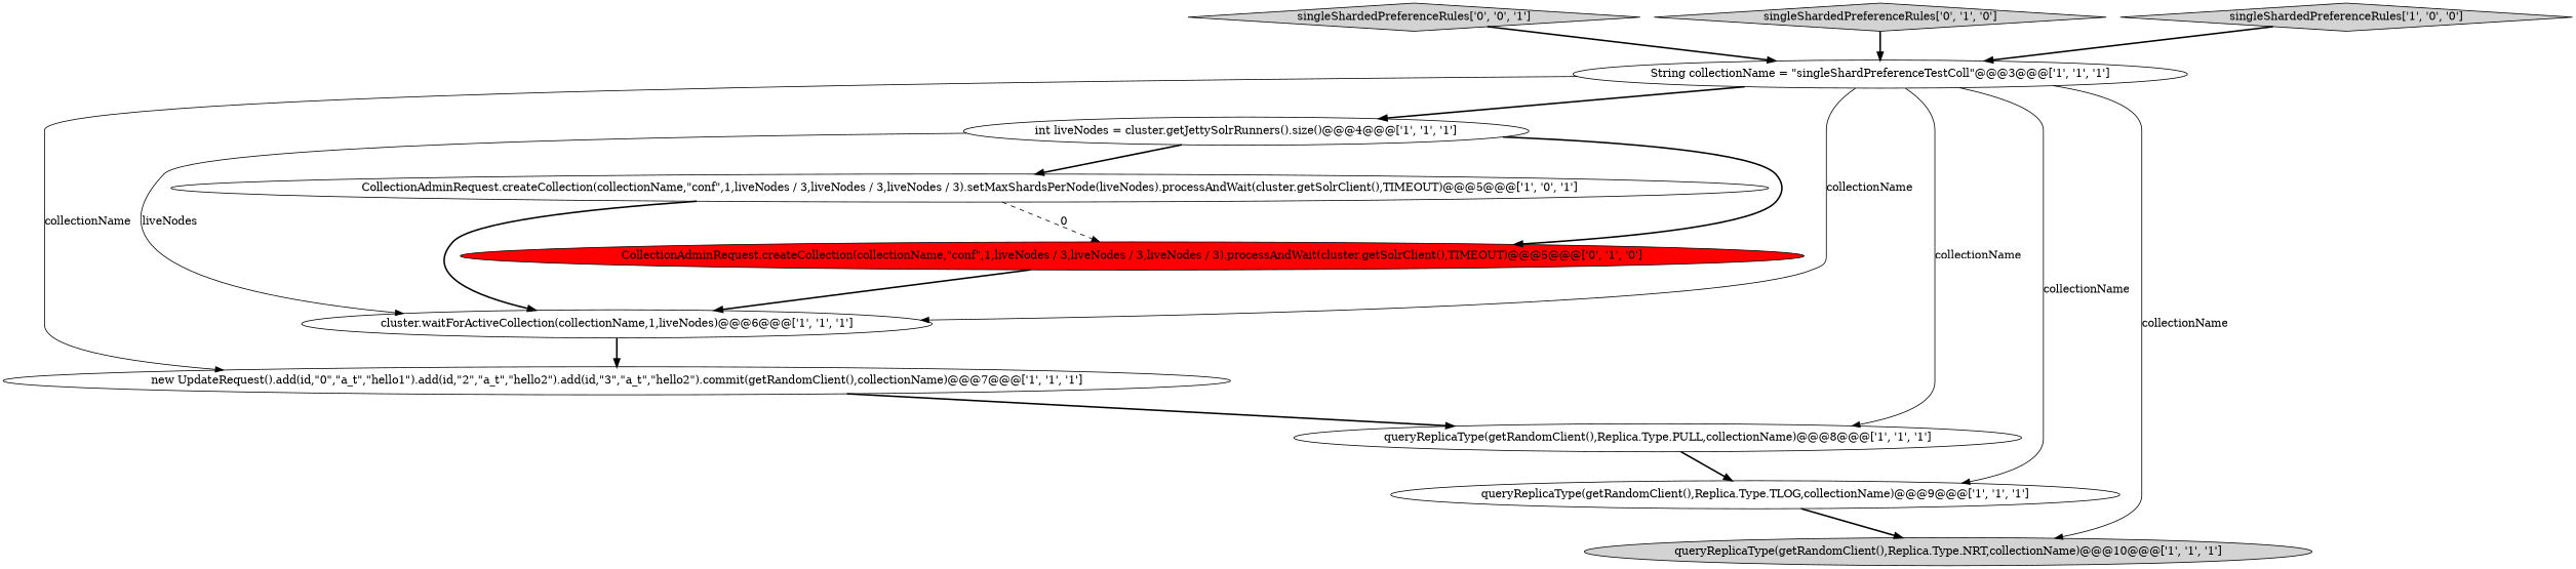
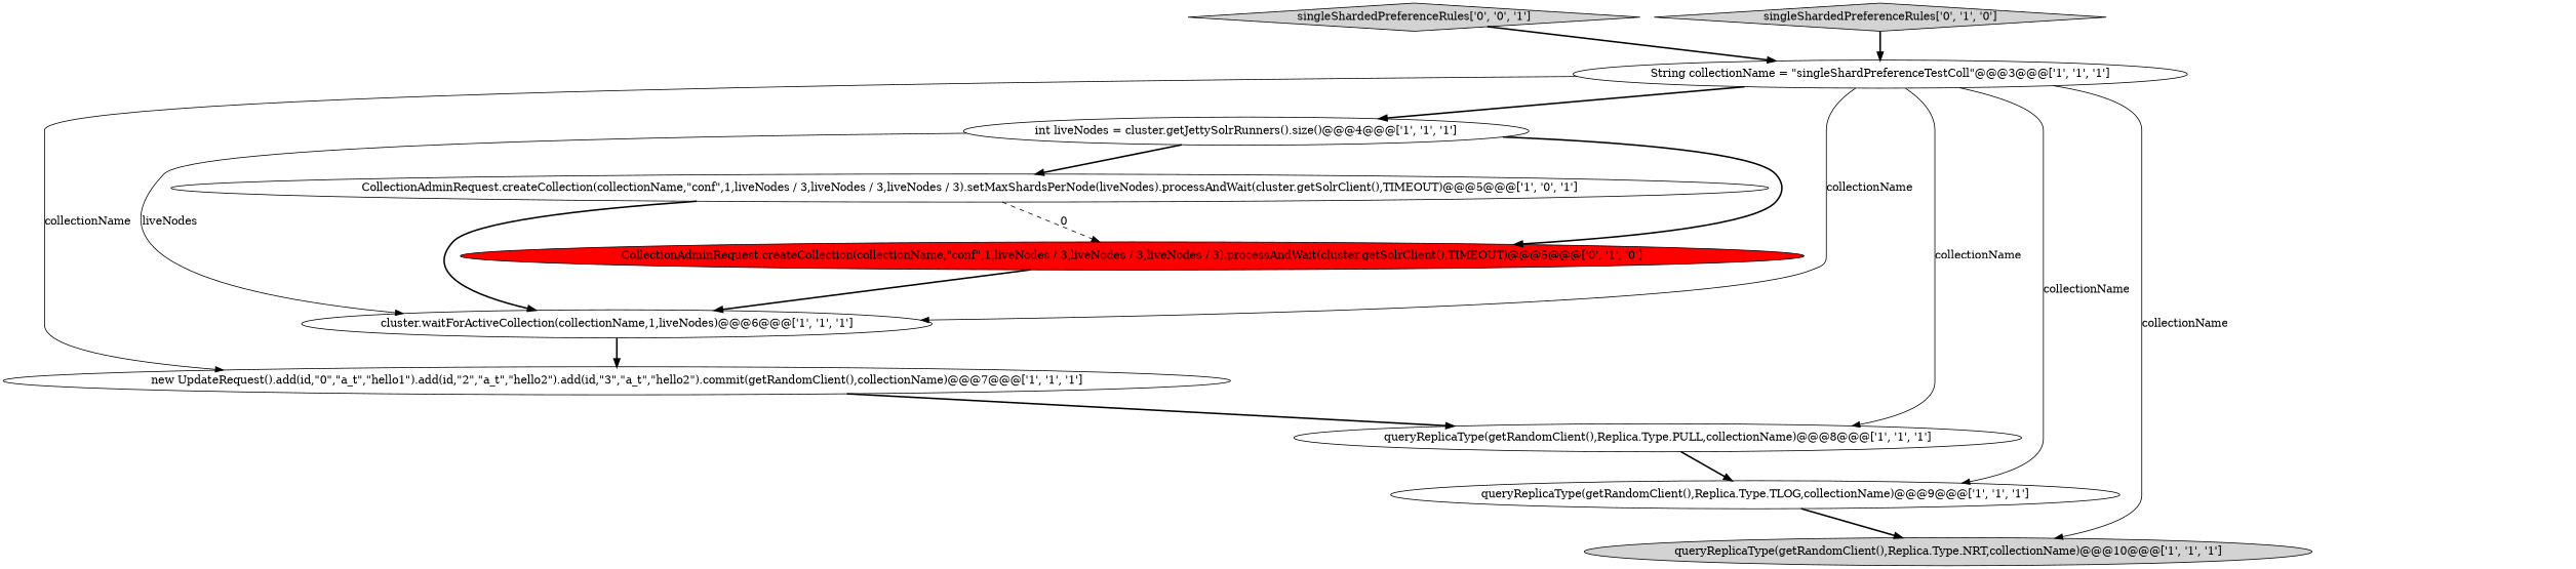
  digraph {
    node [fillcolor=white shape=ellipse style=filled]
    edge [style=bold]
    n1 [label="int liveNodes = cluster.getJettySolrRunners().size()@@@4@@@['1', '1', '1']"]
    n2 [label="cluster.waitForActiveCollection(collectionName,1,liveNodes)@@@6@@@['1', '1', '1']"]
    n3 [fillcolor=red label="CollectionAdminRequest.createCollection(collectionName,\"conf\",1,liveNodes / 3,liveNodes / 3,liveNodes / 3).processAndWait(cluster.getSolrClient(),TIMEOUT)@@@5@@@['0', '1', '0']"]
    n4 [label="CollectionAdminRequest.createCollection(collectionName,\"conf\",1,liveNodes / 3,liveNodes / 3,liveNodes / 3).setMaxShardsPerNode(liveNodes).processAndWait(cluster.getSolrClient(),TIMEOUT)@@@5@@@['1', '0', '1']"]
    n5 [fillcolor=lightgray label="singleShardedPreferenceRules['0', '0', '1']" shape=diamond]
    n6 [label="String collectionName = \"singleShardPreferenceTestColl\"@@@3@@@['1', '1', '1']"]
    n7 [label="new UpdateRequest().add(id,\"0\",\"a_t\",\"hello1\").add(id,\"2\",\"a_t\",\"hello2\").add(id,\"3\",\"a_t\",\"hello2\").commit(getRandomClient(),collectionName)@@@7@@@['1', '1', '1']"]
    n8 [label="queryReplicaType(getRandomClient(),Replica.Type.PULL,collectionName)@@@8@@@['1', '1', '1']"]
    n9 [fillcolor=lightgray label="queryReplicaType(getRandomClient(),Replica.Type.NRT,collectionName)@@@10@@@['1', '1', '1']"]
    n10 [label="queryReplicaType(getRandomClient(),Replica.Type.TLOG,collectionName)@@@9@@@['1', '1', '1']"]
    n11 [fillcolor=lightgray label="singleShardedPreferenceRules['0', '1', '0']" shape=diamond]
-   n12 [fillcolor=lightgray label="singleShardedPreferenceRules['1', '0', '0']" shape=diamond]
    n1 -> n2 [label=liveNodes style=solid]
    n1 -> n3
    n1 -> n4
    n2 -> n7
    n3 -> n2
    n4 -> n2
    n4 -> n3 [label=0 style=dashed]
    n5 -> n6
    n6 -> n1
    n6 -> n2 [label=collectionName style=solid]
    n6 -> n7 [label=collectionName style=solid]
    n6 -> n8 [label=collectionName style=solid]
    n6 -> n9 [label=collectionName style=solid]
    n6 -> n10 [label=collectionName style=solid]
    n7 -> n8
    n8 -> n10
    n10 -> n9
    n11 -> n6
-   n12 -> n6
  }
